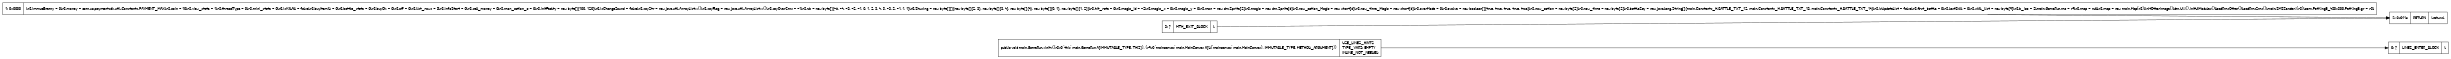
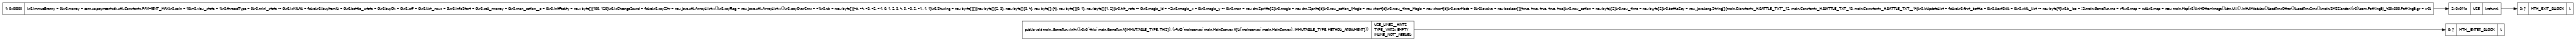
  digraph {
    fontname="Patrick Hand"
    rankdir=LR
    node [fontname="Patrick Hand" shape=record]
    edge [fontname="Patrick Hand"]
-   n1 [label="{0\:\ ?|LINES_ENTER_BLOCK\l|l}"]
+   n1 [label="{0\:\ ?|MTH_ENTER_BLOCK\l|l}"]
    n2 [label="{1\:\ 0x0000|lr8.immueEnemy = 0lr8.money = com.uc.paymentsdk.util.Constants.PAYMENT_MAXlr8.coin = 10lr8.view_state = 1lr8.threadType = 0lr8.mini_state = 0lr8.isKillAll = falselr8.buyItemID = 0lr8.battle_state = 0lr8.buyOk = 0lr8.off = 0lr8.list_rows = 8lr8.infoStart = 0lr8.sell_money = 0lr8.mon_action_c = 0lr8.initFealty = new byte[]\{100, 120\}lr8.isChangeSound = falselr8.sayStr = new java.util.ArrayList\<\>()lr8.sayFlag = new java.util.ArrayList\<\>()lr8.sayOverSms = \-1lr8.zb = new byte[]\{\-6, \-4, \-3, \-2, \-1, 0, 1, 2, 3, 4, 8, \-3, 2, \-1, 1, 1\}lr8.Shuxing = new byte[][]\{new byte[]\{2, 3\}, new byte[]\{3, 4\}, new byte[]\{4\}, new byte[]\{0, 1\}, new byte[]\{1, 2\}\}lr8.hit_rate = 0lr8.magic_id = \-2lr8.magic_x = 0lr8.magic_y = 0lr8.mon = new dm.Sprite[2]lr8.magic = new dm.Sprite[6]lr8.now_action_Magic = new short[6]lr8.now_time_Magic = new short[6]lr8.overMode = 0lr8.evolve = new boolean[]\{true, true, true, true, true\}lr8.now_action = new byte[2]lr8.now_time = new byte[2]lr8.battleSay = new java.lang.String[]\{main.Constants_H.BATTLE_TXT_12, main.Constants_H.BATTLE_TXT_13, main.Constants_H.BATTLE_TXT_14\}lr8.isUpdateList = falselr8.first_battle = 0lr8.lastSkill = 0lr8.skill_list = new byte[9]lr8.b_ico = 2lmain.GameRun.mc = r9lr8.map = nulllr8.map = new main.Map(r8)linitOtherImage()ldm.Ui.i().initUiModules()lloadRmsOther()lloadRmsSms()lmain.SMSSender.i(r8)lcom.PetKing5_480x800.PetKing5.gr = r8l}"]
-   n3 [label="{2\:\ 0x011c|RETURN\l|lreturnl}"]
+   n3 [label="{2\:\ 0x011c|USE\l|lreturnl}"]
    n4 [label="{3\:\ ?|MTH_EXIT_BLOCK\l|l}"]
    n5 [label="{public void main.GameRun.\<init\>((r8v0 'this' main.GameRun A[IMMUTABLE_TYPE, THIS]), (r9v0 'maincanvas' main.MainCanvas A[D('maincanvas' main.MainCanvas), IMMUTABLE_TYPE, METHOD_ARGUMENT]))  | USE_LINES_HINTS\lTYPE_VARS: EMPTY\lINLINE_NOT_NEEDED\l}"]
    n2 -> n3
-   n4 -> n3
+   n3 -> n4
    n5 -> n1
  }
